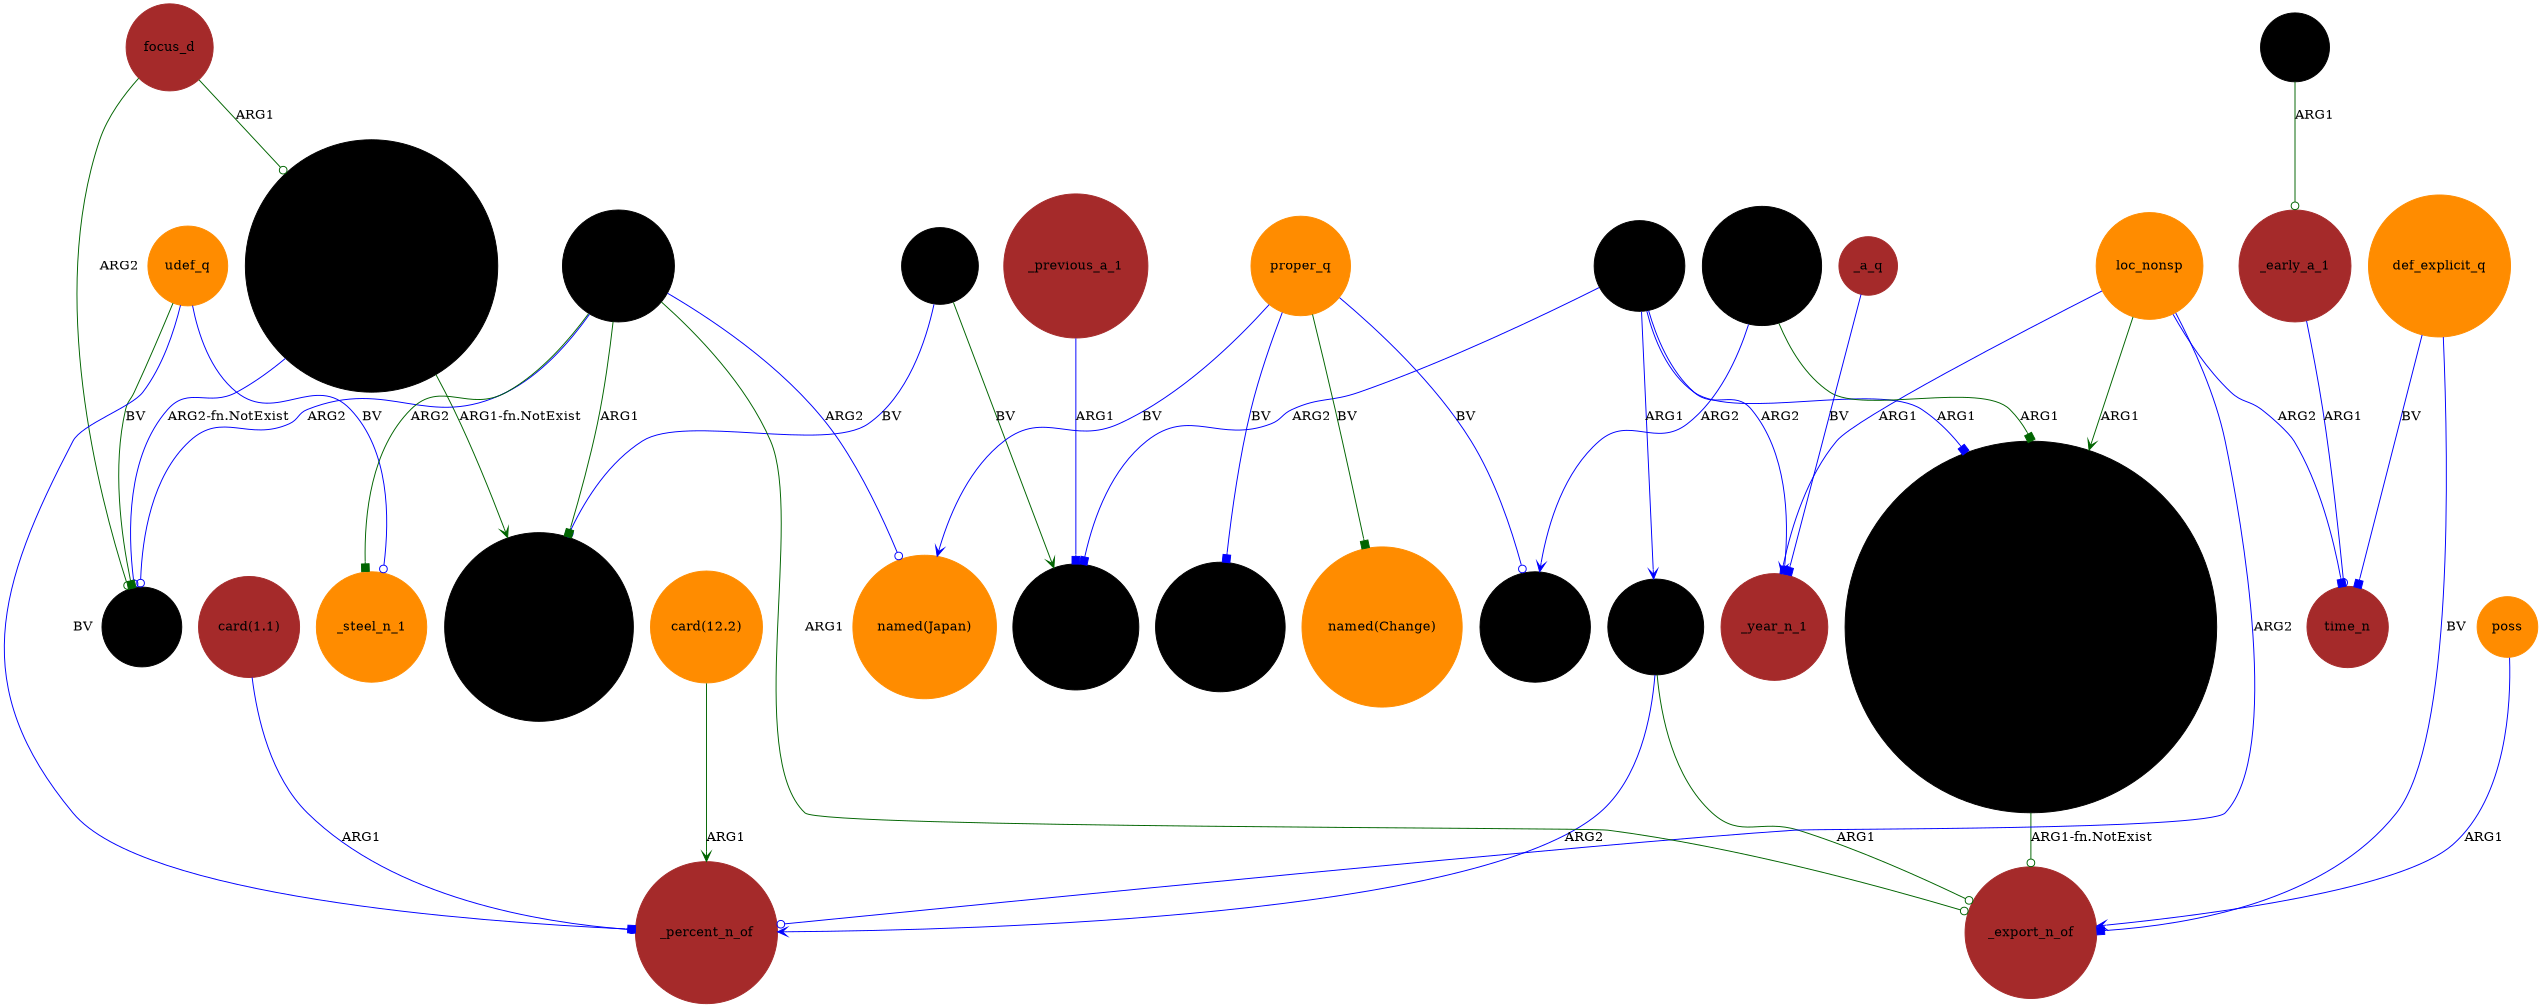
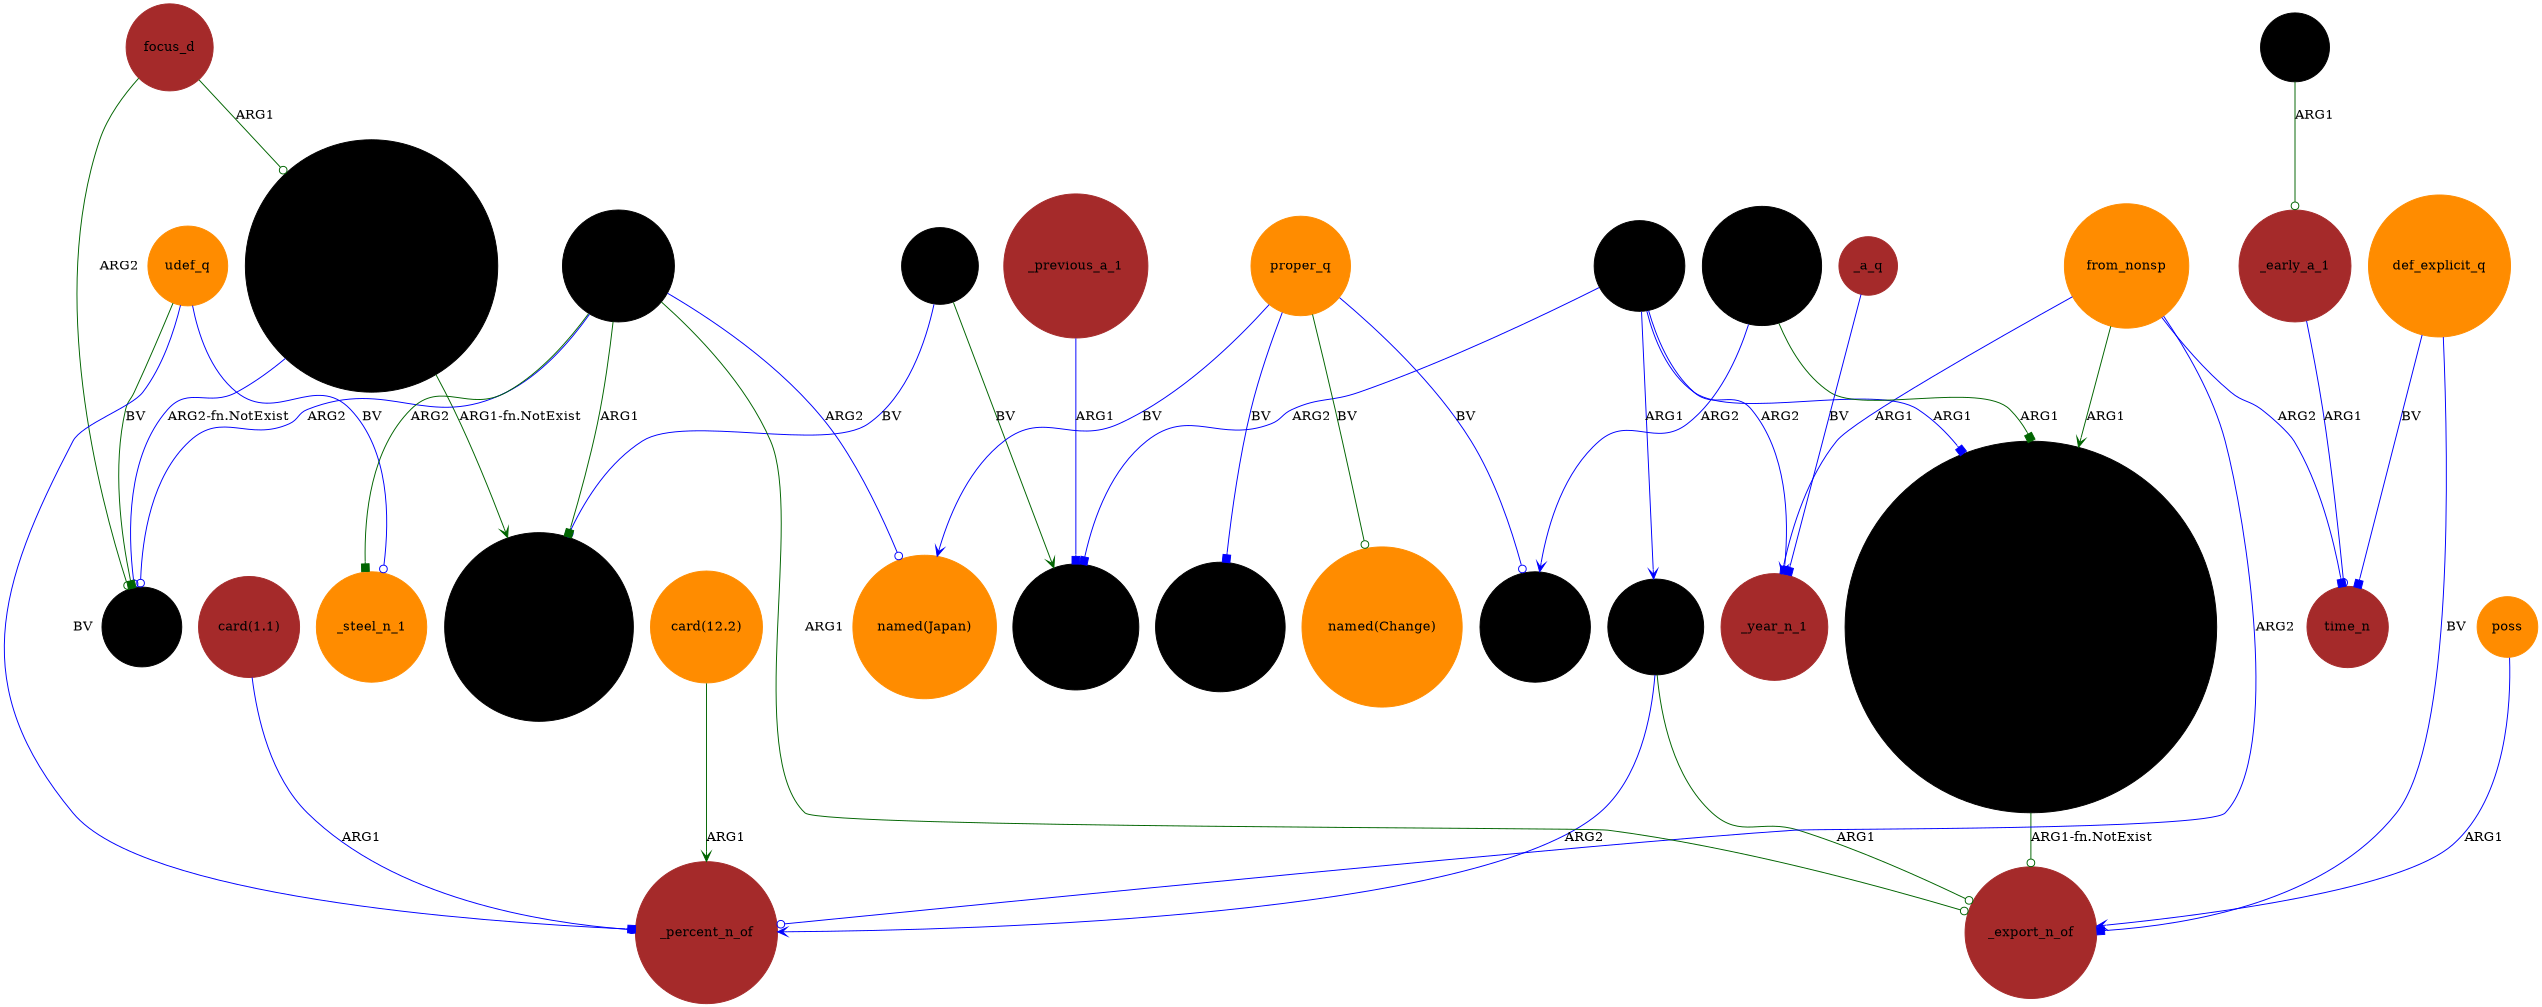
  digraph {
    node [color=black shape=circle style=filled]
    edge [arrowhead=odot color=blue]
    focus_d [color=brown]
    "_report_v_to-fn.Statement"
    _and_c
    "named(Federation)"
    _the_q
    _month_n_1
    "card(1.1)" [color=brown]
    _percent_n_of [color=brown]
    _from_p
    "_fall_v_1-fn.Change_position_on_a_scale"
    _year_n_1 [color=brown]
    _down_p
    _export_n_of [color=brown]
    def_explicit_q [color=darkorange]
    time_n [color=brown]
-   loc_nonsp [color=darkorange]
+   loc_nonsp [color=darkorange label=from_nonsp]
    poss [color=darkorange]
    "named(Japan)" [color=darkorange]
    proper_q [color=darkorange]
    "mofy(Sep)"
    "named(Iron)"
    n22 [color=darkorange label="named(Change)"]
    udef_q [color=darkorange]
    _steel_n_1 [color=darkorange]
    compound
    _previous_a_1 [color=brown]
    _early_a_1 [color=brown]
    _in_p_temp
    _a_q [color=brown]
    "card(12.2)" [color=darkorange]
    comp
    focus_d -> "_report_v_to-fn.Statement" [color=darkgreen label=ARG1]
    focus_d -> _and_c [color=darkgreen label=ARG2]
    "_report_v_to-fn.Statement" -> _and_c [label="ARG2-fn.NotExist"]
    "_report_v_to-fn.Statement" -> "named(Federation)" [arrowhead=vee color=darkgreen label="ARG1-fn.NotExist"]
    _the_q -> "named(Federation)" [label=BV]
    _the_q -> _month_n_1 [arrowhead=vee color=darkgreen label=BV]
    "card(1.1)" -> _percent_n_of [label=ARG1]
    _from_p -> _month_n_1 [arrowhead=box label=ARG2]
    _from_p -> "_fall_v_1-fn.Change_position_on_a_scale" [arrowhead=box label=ARG1]
    _from_p -> _year_n_1 [arrowhead=box label=ARG2]
    _from_p -> _down_p [arrowhead=vee label=ARG1]
    "_fall_v_1-fn.Change_position_on_a_scale" -> _export_n_of [color=darkgreen label="ARG1-fn.NotExist"]
    _down_p -> _percent_n_of [arrowhead=vee label=ARG2]
    _down_p -> _export_n_of [color=darkgreen label=ARG1]
    def_explicit_q -> _export_n_of [arrowhead=box label=BV]
    def_explicit_q -> time_n [arrowhead=box label=BV]
    loc_nonsp -> _percent_n_of [label=ARG2]
    loc_nonsp -> "_fall_v_1-fn.Change_position_on_a_scale" [arrowhead=vee color=darkgreen label=ARG1]
    loc_nonsp -> _year_n_1 [arrowhead=vee label=ARG1]
    loc_nonsp -> time_n [arrowhead=box label=ARG2]
    poss -> _export_n_of [arrowhead=vee label=ARG1]
    proper_q -> "named(Japan)" [arrowhead=vee label=BV]
    proper_q -> "mofy(Sep)" [label=BV]
    proper_q -> "named(Iron)" [arrowhead=box label=BV]
-   proper_q -> n22 [arrowhead=box color=darkgreen label=BV]
+   proper_q -> n22 [color=darkgreen label=BV]
    udef_q -> _and_c [arrowhead=box color=darkgreen label=BV]
    udef_q -> _percent_n_of [arrowhead=box label=BV]
    udef_q -> _steel_n_1 [label=BV]
    compound -> _and_c [label=ARG2]
    compound -> "named(Federation)" [arrowhead=box color=darkgreen label=ARG1]
    compound -> _export_n_of [color=darkgreen label=ARG1]
    compound -> "named(Japan)" [label=ARG2]
    compound -> _steel_n_1 [arrowhead=box color=darkgreen label=ARG2]
    _previous_a_1 -> _month_n_1 [arrowhead=box label=ARG1]
    _early_a_1 -> time_n [label=ARG1]
    _in_p_temp -> "_fall_v_1-fn.Change_position_on_a_scale" [arrowhead=box color=darkgreen label=ARG1]
    _in_p_temp -> "mofy(Sep)" [arrowhead=vee label=ARG2]
    _a_q -> _year_n_1 [arrowhead=box label=BV]
    "card(12.2)" -> _percent_n_of [arrowhead=vee color=darkgreen label=ARG1]
    comp -> _early_a_1 [color=darkgreen label=ARG1]
  }
